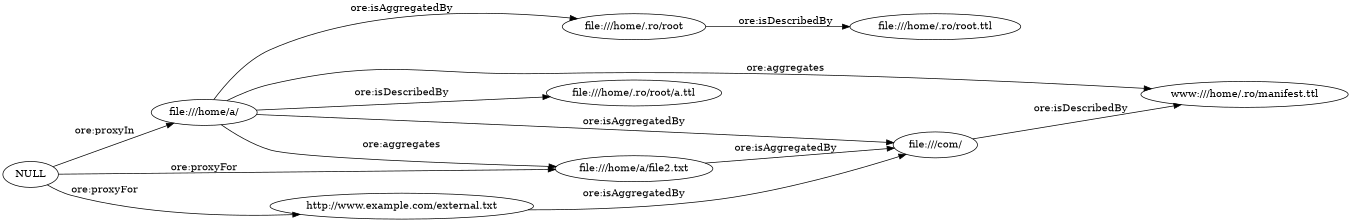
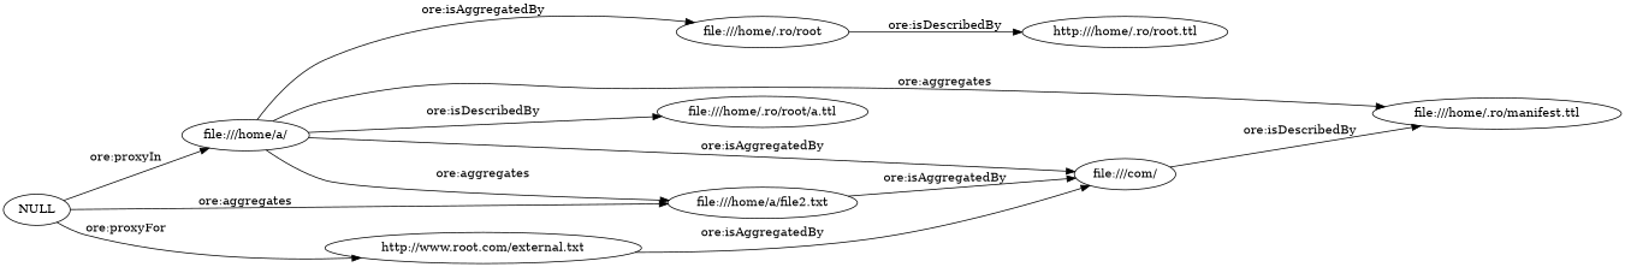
  digraph {
    rankdir=LR
    n1 [label="file:///com/"]
-   "http://www.example.com/external.txt"
-   "file:///home/.ro/manifest.ttl" [label="www:///home/.ro/manifest.ttl"]
+   "http://www.example.com/external.txt" [label="http://www.root.com/external.txt"]
+   "file:///home/.ro/manifest.ttl"
    "file:///home/.ro/root"
-   "file:///home/.ro/root.ttl"
+   "file:///home/.ro/root.ttl" [label="http:///home/.ro/root.ttl"]
    "file:///home/a/"
    "file:///home/a/file2.txt"
    "file:///home/.ro/root/a.ttl"
    NULL
    n1 -> "file:///home/.ro/manifest.ttl" [label="ore:isDescribedBy"]
    "http://www.example.com/external.txt" -> n1 [label="ore:isAggregatedBy"]
    "file:///home/.ro/root" -> "file:///home/.ro/root.ttl" [label="ore:isDescribedBy"]
    "file:///home/a/" -> n1 [label="ore:isAggregatedBy"]
    "file:///home/a/" -> "file:///home/.ro/manifest.ttl" [label="ore:aggregates"]
    "file:///home/a/" -> "file:///home/.ro/root" [label="ore:isAggregatedBy"]
    "file:///home/a/" -> "file:///home/a/file2.txt" [label="ore:aggregates"]
    "file:///home/a/" -> "file:///home/.ro/root/a.ttl" [label="ore:isDescribedBy"]
    "file:///home/a/file2.txt" -> n1 [label="ore:isAggregatedBy"]
    NULL -> "http://www.example.com/external.txt" [label="ore:proxyFor"]
    NULL -> "file:///home/a/" [label="ore:proxyIn"]
-   NULL -> "file:///home/a/file2.txt" [label="ore:proxyFor"]
+   NULL -> "file:///home/a/file2.txt" [label="ore:aggregates"]
  }
